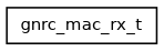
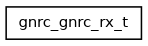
  digraph {
    rankdir=LR
-   n1 [color=black fillcolor=white fontname=Helvetica fontsize=10 height=0.2 label=gnrc_mac_rx_t shape=record style=filled width=0.4]
+   n1 [color=black fillcolor=white fontname=Helvetica fontsize=10 height=0.2 label=gnrc_gnrc_rx_t shape=record style=filled width=0.4]
  }
